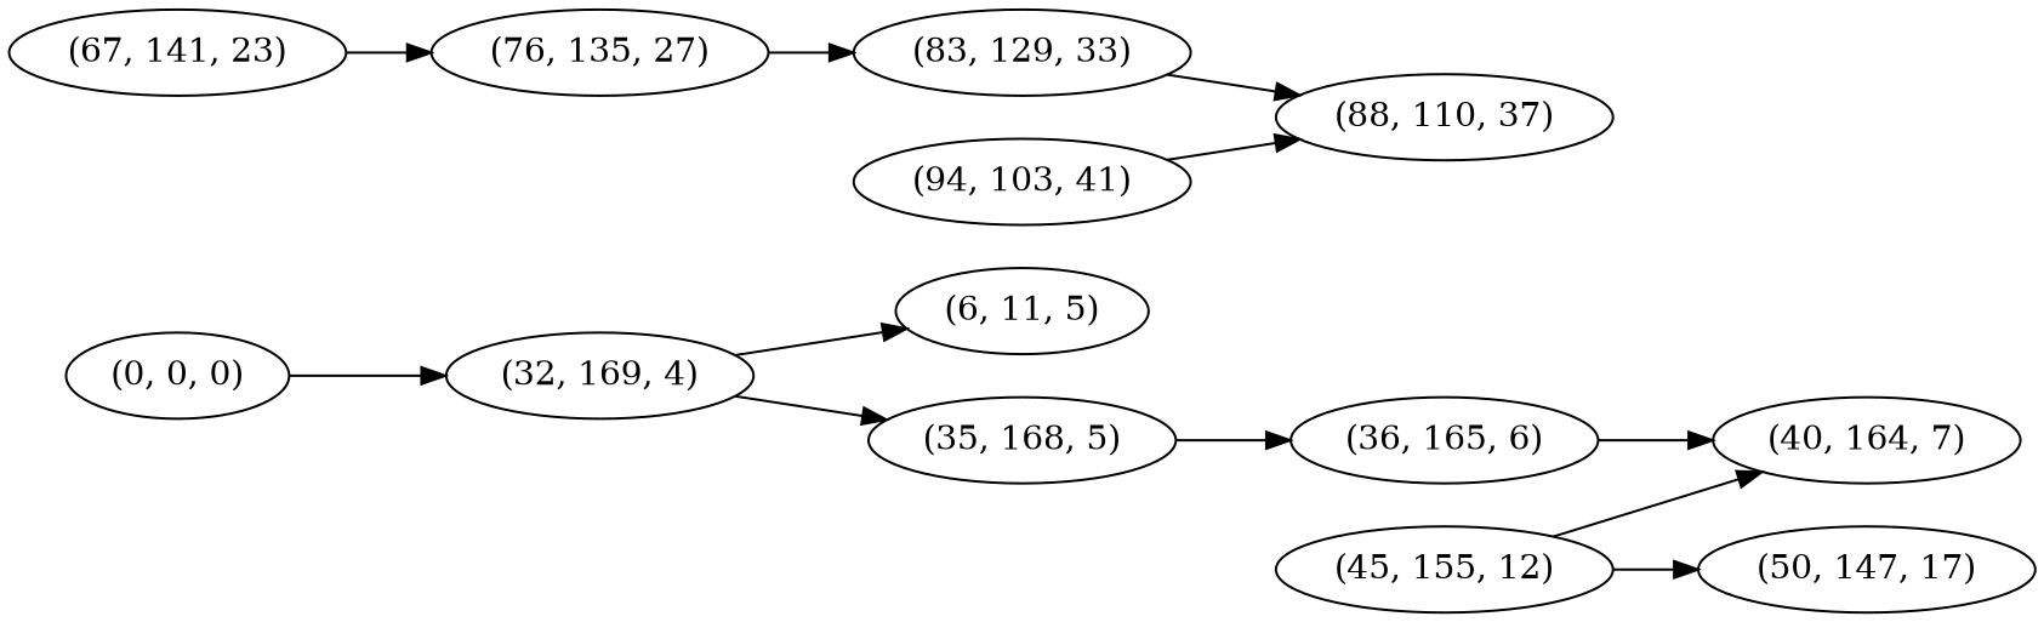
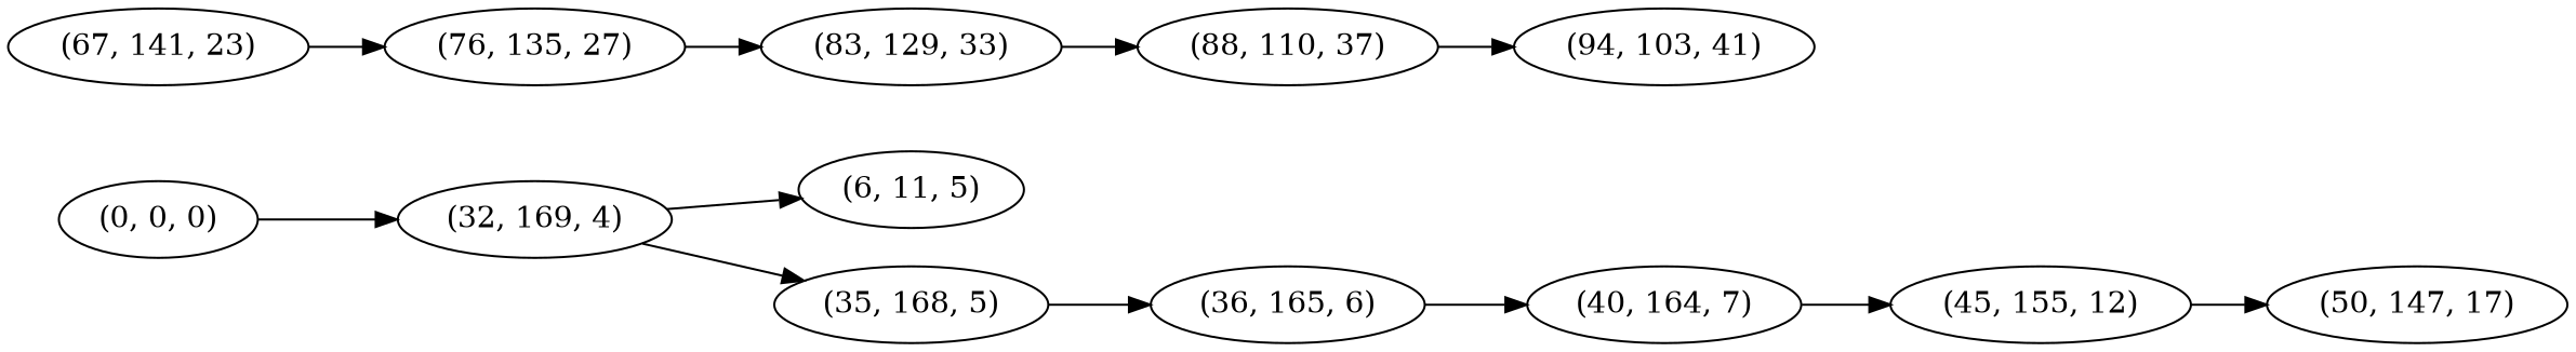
  digraph {
    rankdir=LR
    "(0, 0, 0)"
    "(32, 169, 4)"
    "(6, 11, 5)"
    "(35, 168, 5)"
    "(36, 165, 6)"
    "(40, 164, 7)"
    "(45, 155, 12)"
    "(50, 147, 17)"
    "(67, 141, 23)"
    "(76, 135, 27)"
    "(83, 129, 33)"
    "(88, 110, 37)"
    "(94, 103, 41)"
    "(0, 0, 0)" -> "(32, 169, 4)"
    "(32, 169, 4)" -> "(6, 11, 5)"
    "(32, 169, 4)" -> "(35, 168, 5)"
    "(35, 168, 5)" -> "(36, 165, 6)"
    "(36, 165, 6)" -> "(40, 164, 7)"
-   "(45, 155, 12)" -> "(40, 164, 7)"
+   "(40, 164, 7)" -> "(45, 155, 12)"
    "(45, 155, 12)" -> "(50, 147, 17)"
    "(67, 141, 23)" -> "(76, 135, 27)"
    "(76, 135, 27)" -> "(83, 129, 33)"
    "(83, 129, 33)" -> "(88, 110, 37)"
-   "(94, 103, 41)" -> "(88, 110, 37)"
+   "(88, 110, 37)" -> "(94, 103, 41)"
  }
